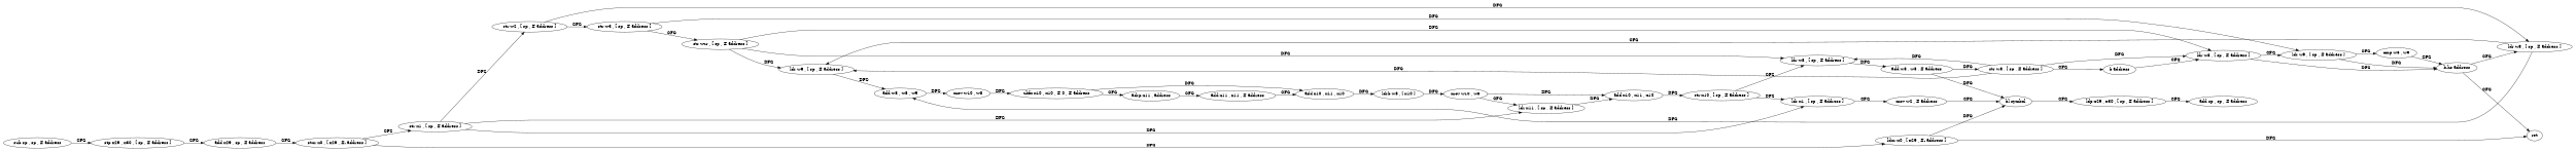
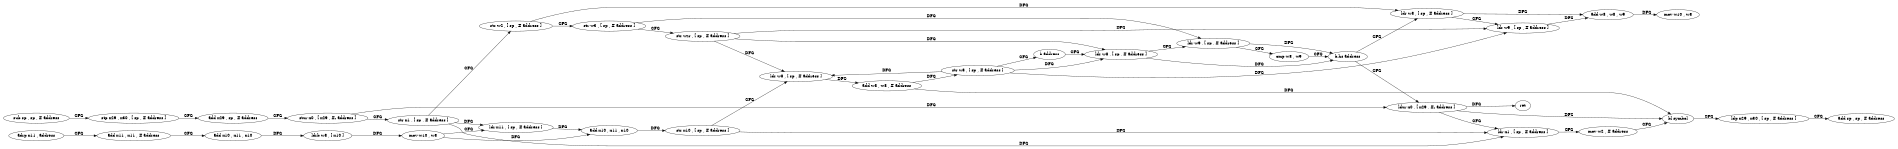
  digraph {
    rankdir=LR
    n1 [label="sub sp , sp , # address"]
    n2 [label="stp x29 , x30 , [ sp , # address ]"]
    n3 [label="add x29 , sp , # address"]
    n4 [label="stur x0 , [ x29 , #- address ]"]
    n5 [label="str x1 , [ sp , # address ]"]
    n6 [label="ldur x0 , [ x29 , #- address ]"]
    n7 [label="str w2 , [ sp , # address ]"]
    n8 [label="ldr x1 , [ sp , # address ]"]
    n9 [label="ldr x11 , [ sp , # address ]"]
    n10 [label="bl symbol"]
    n11 [label=ret]
    n12 [label="str w3 , [ sp , # address ]"]
    n13 [label="ldr w8 , [ sp , # address ]"]
    n14 [label="mov w2 , # address"]
    n15 [label="add x10 , x11 , x10"]
    n16 [label="str wzr , [ sp , # address ]"]
    n17 [label="ldr w9 , [ sp , # address ]"]
    n18 [label="ldr w9 , [ sp , # address ]"]
    n19 [label="add w8 , w8 , w9"]
    n20 [label="ldr w8 , [ sp , # address ]"]
    n21 [label="ldr w8 , [ sp , # address ]"]
    n22 [label="b.hs address"]
    n23 [label="cmp w8 , w9"]
    n24 [label="add w8 , w8 , # address"]
    n25 [label="ldp x29 , x30 , [ sp , # address ]"]
    n26 [label="add sp , sp , # address"]
    n27 [label="mov w10 , w8"]
-   n28 [label="ubfx x10 , x10 , # 0 , # address"]
    n29 [label="adrp x11 , address"]
    n30 [label="add x10 , x11 , x10"]
    n31 [label="add x11 , x11 , # address"]
    n32 [label="ldrb w8 , [ x10 ]"]
    n33 [label="mov w10 , w8"]
    n34 [label="str x10 , [ sp , # address ]"]
    n35 [label="str w8 , [ sp , # address ]"]
    n36 [label="b address"]
    n1 -> n2 [label=CFG]
    n2 -> n3 [label=CFG]
    n3 -> n4 [label=CFG]
    n4 -> n5 [label=CFG]
    n4 -> n6 [label=DFG]
-   n5 -> n7 [label=DFG]
+   n5 -> n7 [label=CFG]
    n5 -> n8 [label=DFG]
    n5 -> n9 [label=DFG]
+   n6 -> n8 [label=CFG]
    n6 -> n10 [label=DFG]
    n6 -> n11 [label=DFG]
    n7 -> n12 [label=CFG]
    n7 -> n13 [label=DFG]
    n8 -> n14 [label=CFG]
    n9 -> n15 [label=DFG]
    n10 -> n25 [label=CFG]
    n12 -> n16 [label=CFG]
    n12 -> n17 [label=DFG]
    n13 -> n18 [label=CFG]
    n13 -> n19 [label=DFG]
    n14 -> n10 [label=CFG]
    n15 -> n34 [label=DFG]
    n16 -> n18 [label=DFG]
    n16 -> n20 [label=DFG]
    n16 -> n21 [label=DFG]
    n17 -> n22 [label=DFG]
    n17 -> n23 [label=CFG]
    n18 -> n19 [label=DFG]
    n19 -> n27 [label=DFG]
    n20 -> n17 [label=CFG]
    n20 -> n22 [label=DFG]
    n21 -> n24 [label=DFG]
-   n22 -> n11 [label=CFG]
+   n22 -> n6 [label=CFG]
    n22 -> n13 [label=CFG]
    n23 -> n22 [label=CFG]
    n24 -> n10 [label=DFG]
    n24 -> n35 [label=DFG]
    n25 -> n26 [label=CFG]
-   n27 -> n28 [label=DFG]
-   n28 -> n29 [label=CFG]
-   n28 -> n30 [label=DFG]
    n29 -> n31 [label=CFG]
    n30 -> n32 [label=DFG]
    n31 -> n30 [label=CFG]
    n32 -> n33 [label=DFG]
    n33 -> n9 [label=CFG]
    n33 -> n15 [label=DFG]
    n34 -> n8 [label=DFG]
    n34 -> n21 [label=CFG]
    n35 -> n18 [label=DFG]
    n35 -> n20 [label=DFG]
    n35 -> n21 [label=DFG]
    n35 -> n36 [label=CFG]
    n36 -> n20 [label=CFG]
  }
